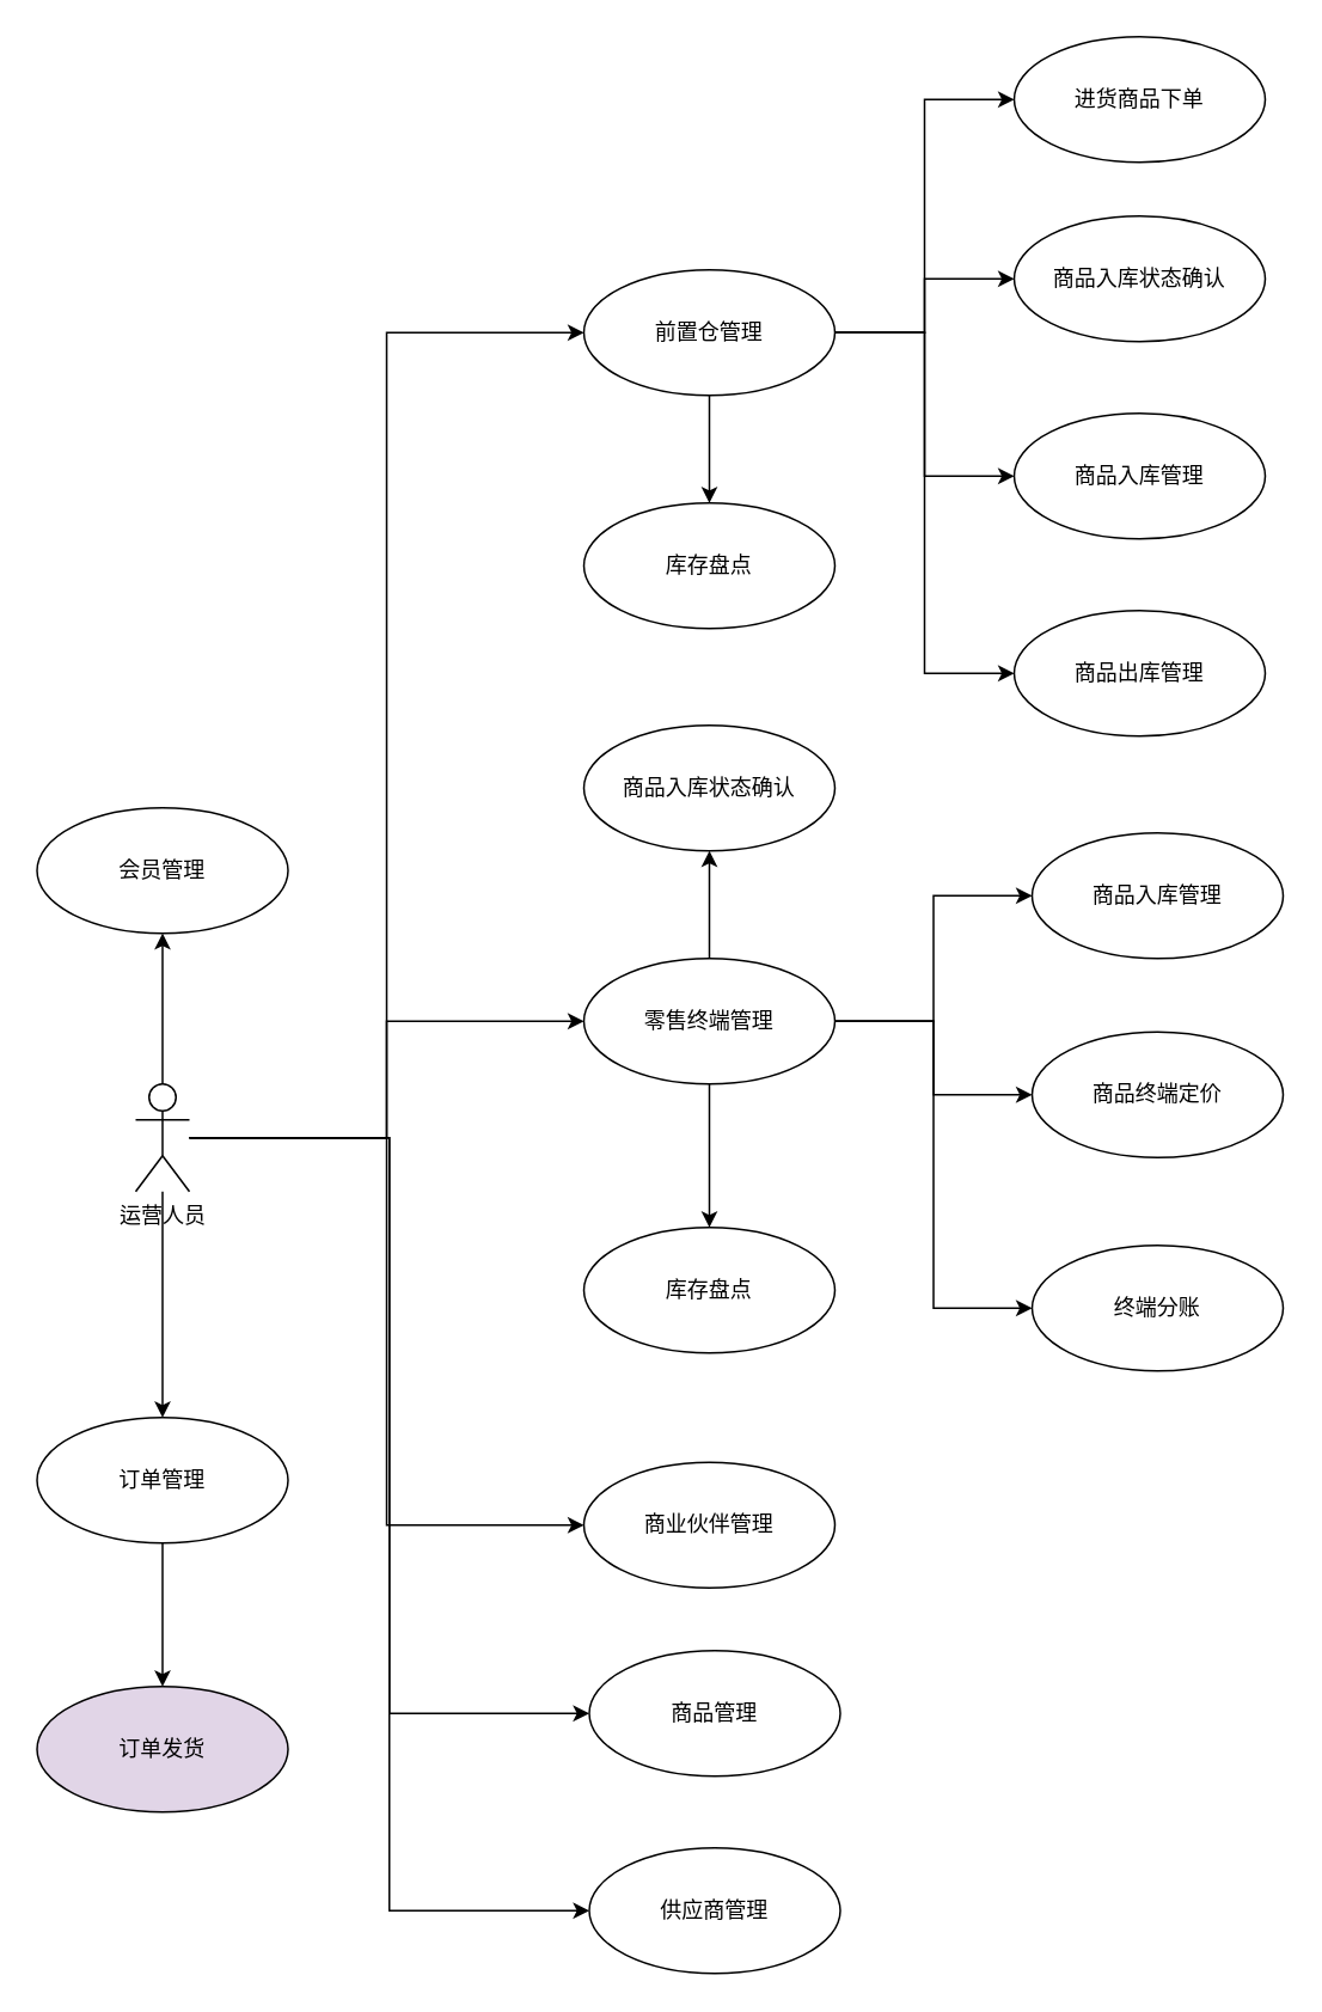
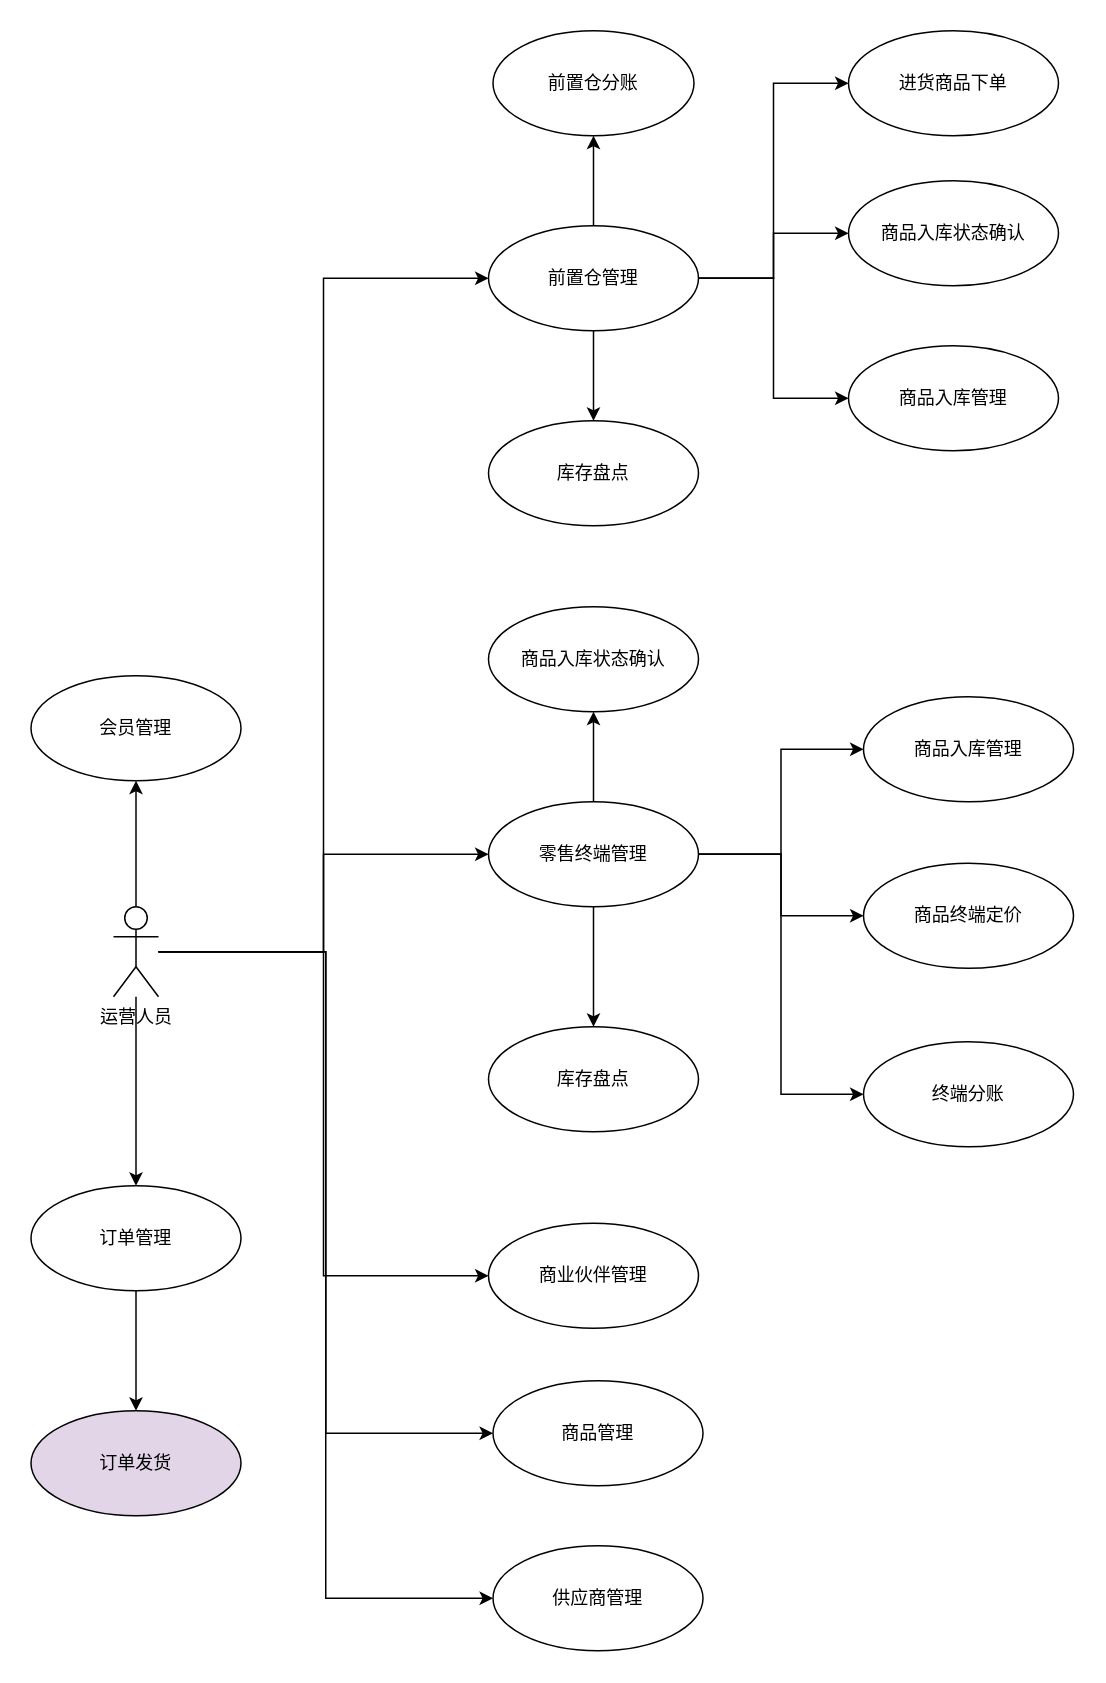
  <mxCell id="0" />
  <mxCell id="1" parent="0" />
  <mxCell id="2" style="edgeStyle=orthogonalEdgeStyle;rounded=0;orthogonalLoop=1;jettySize=auto;html=1;entryX=0;entryY=0.5;entryDx=0;entryDy=0;" edge="1" parent="1" source="9" target="22"><mxGeometry relative="1" as="geometry" /></mxCell>
  <mxCell id="3" style="edgeStyle=orthogonalEdgeStyle;rounded=0;orthogonalLoop=1;jettySize=auto;html=1;entryX=0;entryY=0.5;entryDx=0;entryDy=0;" edge="1" parent="1" source="9" target="15"><mxGeometry relative="1" as="geometry" /></mxCell>
  <mxCell id="4" style="edgeStyle=orthogonalEdgeStyle;rounded=0;orthogonalLoop=1;jettySize=auto;html=1;entryX=0;entryY=0.5;entryDx=0;entryDy=0;" edge="1" parent="1" source="9" target="23"><mxGeometry relative="1" as="geometry" /></mxCell>
  <mxCell id="5" style="edgeStyle=orthogonalEdgeStyle;rounded=0;orthogonalLoop=1;jettySize=auto;html=1;entryX=0;entryY=0.5;entryDx=0;entryDy=0;" edge="1" parent="1" source="9" target="24"><mxGeometry relative="1" as="geometry" /></mxCell>
  <mxCell id="6" style="edgeStyle=orthogonalEdgeStyle;rounded=0;orthogonalLoop=1;jettySize=auto;html=1;entryX=0;entryY=0.5;entryDx=0;entryDy=0;" edge="1" parent="1" source="9" target="31"><mxGeometry relative="1" as="geometry" /></mxCell>
  <mxCell id="7" style="edgeStyle=orthogonalEdgeStyle;rounded=0;orthogonalLoop=1;jettySize=auto;html=1;entryX=0.5;entryY=1;entryDx=0;entryDy=0;" edge="1" parent="1" source="9" target="36"><mxGeometry relative="1" as="geometry" /></mxCell>
  <mxCell id="8" style="edgeStyle=orthogonalEdgeStyle;rounded=0;orthogonalLoop=1;jettySize=auto;html=1;" edge="1" parent="1" source="9" target="38"><mxGeometry relative="1" as="geometry" /></mxCell>
  <mxCell id="9" value="运营人员" style="shape=umlActor;verticalLabelPosition=bottom;verticalAlign=top;html=1;outlineConnect=0;" vertex="1" parent="1"><mxGeometry x="75" y="604" width="30" height="60" as="geometry" /></mxCell>
  <mxCell id="10" style="edgeStyle=orthogonalEdgeStyle;rounded=0;orthogonalLoop=1;jettySize=auto;html=1;" edge="1" parent="1" source="15" target="26"><mxGeometry relative="1" as="geometry" /></mxCell>
  <mxCell id="11" style="edgeStyle=orthogonalEdgeStyle;rounded=0;orthogonalLoop=1;jettySize=auto;html=1;entryX=0;entryY=0.5;entryDx=0;entryDy=0;" edge="1" parent="1" source="15" target="27"><mxGeometry relative="1" as="geometry" /></mxCell>
  <mxCell id="12" style="edgeStyle=orthogonalEdgeStyle;rounded=0;orthogonalLoop=1;jettySize=auto;html=1;entryX=0;entryY=0.5;entryDx=0;entryDy=0;" edge="1" parent="1" source="15" target="34"><mxGeometry relative="1" as="geometry" /></mxCell>
  <mxCell id="13" style="edgeStyle=orthogonalEdgeStyle;rounded=0;orthogonalLoop=1;jettySize=auto;html=1;" edge="1" parent="1" source="15" target="35"><mxGeometry relative="1" as="geometry" /></mxCell>
  <mxCell id="14" style="edgeStyle=orthogonalEdgeStyle;rounded=0;orthogonalLoop=1;jettySize=auto;html=1;entryX=0.5;entryY=1;entryDx=0;entryDy=0;" edge="1" parent="1" source="15" target="30"><mxGeometry relative="1" as="geometry" /></mxCell>
  <mxCell id="15" value="零售终端管理" style="ellipse;whiteSpace=wrap;html=1;" vertex="1" parent="1"><mxGeometry x="325" y="534" width="140" height="70" as="geometry" /></mxCell>
  <mxCell id="16" style="edgeStyle=orthogonalEdgeStyle;rounded=0;orthogonalLoop=1;jettySize=auto;html=1;entryX=0;entryY=0.5;entryDx=0;entryDy=0;" edge="1" parent="1" source="22" target="25"><mxGeometry relative="1" as="geometry" /></mxCell>
- <mxCell id="17" style="edgeStyle=orthogonalEdgeStyle;rounded=0;orthogonalLoop=1;jettySize=auto;html=1;entryX=0;entryY=0.5;entryDx=0;entryDy=0;" edge="1" parent="1" source="22" target="28"><mxGeometry relative="1" as="geometry" /></mxCell>
  <mxCell id="18" style="edgeStyle=orthogonalEdgeStyle;rounded=0;orthogonalLoop=1;jettySize=auto;html=1;entryX=0;entryY=0.5;entryDx=0;entryDy=0;" edge="1" parent="1" source="22" target="29"><mxGeometry relative="1" as="geometry" /></mxCell>
  <mxCell id="19" style="edgeStyle=orthogonalEdgeStyle;rounded=0;orthogonalLoop=1;jettySize=auto;html=1;entryX=0;entryY=0.5;entryDx=0;entryDy=0;" edge="1" parent="1" source="22" target="32"><mxGeometry relative="1" as="geometry" /></mxCell>
  <mxCell id="20" style="edgeStyle=orthogonalEdgeStyle;rounded=0;orthogonalLoop=1;jettySize=auto;html=1;entryX=0.5;entryY=0;entryDx=0;entryDy=0;" edge="1" parent="1" source="22" target="33"><mxGeometry relative="1" as="geometry" /></mxCell>
+ <mxCell id="21" style="edgeStyle=orthogonalEdgeStyle;rounded=0;orthogonalLoop=1;jettySize=auto;html=1;entryX=0.5;entryY=1;entryDx=0;entryDy=0;" edge="1" parent="1" source="22" target="40"><mxGeometry relative="1" as="geometry" /></mxCell>
  <mxCell id="22" value="前置仓管理" style="ellipse;whiteSpace=wrap;html=1;" vertex="1" parent="1"><mxGeometry x="325" y="150" width="140" height="70" as="geometry" /></mxCell>
  <mxCell id="23" value="商业伙伴管理" style="ellipse;whiteSpace=wrap;html=1;" vertex="1" parent="1"><mxGeometry x="325" y="815" width="140" height="70" as="geometry" /></mxCell>
  <mxCell id="24" value="商品管理" style="ellipse;whiteSpace=wrap;html=1;" vertex="1" parent="1"><mxGeometry x="328" y="920" width="140" height="70" as="geometry" /></mxCell>
  <mxCell id="25" value="商品入库管理" style="ellipse;whiteSpace=wrap;html=1;" vertex="1" parent="1"><mxGeometry x="565" y="230" width="140" height="70" as="geometry" /></mxCell>
  <mxCell id="26" value="商品入库管理" style="ellipse;whiteSpace=wrap;html=1;" vertex="1" parent="1"><mxGeometry x="575" y="464" width="140" height="70" as="geometry" /></mxCell>
  <mxCell id="27" value="商品终端定价" style="ellipse;whiteSpace=wrap;html=1;" vertex="1" parent="1"><mxGeometry x="575" y="575" width="140" height="70" as="geometry" /></mxCell>
- <mxCell id="28" value="商品出库管理" style="ellipse;whiteSpace=wrap;html=1;" vertex="1" parent="1"><mxGeometry x="565" y="340" width="140" height="70" as="geometry" /></mxCell>
  <mxCell id="29" value="商品入库状态确认" style="ellipse;whiteSpace=wrap;html=1;" vertex="1" parent="1"><mxGeometry x="565" y="120" width="140" height="70" as="geometry" /></mxCell>
  <mxCell id="30" value="商品入库状态确认" style="ellipse;whiteSpace=wrap;html=1;" vertex="1" parent="1"><mxGeometry x="325" y="404" width="140" height="70" as="geometry" /></mxCell>
  <mxCell id="31" value="供应商管理" style="ellipse;whiteSpace=wrap;html=1;" vertex="1" parent="1"><mxGeometry x="328" y="1030" width="140" height="70" as="geometry" /></mxCell>
  <mxCell id="32" value="进货商品下单" style="ellipse;whiteSpace=wrap;html=1;" vertex="1" parent="1"><mxGeometry x="565" y="20" width="140" height="70" as="geometry" /></mxCell>
  <mxCell id="33" value="库存盘点" style="ellipse;whiteSpace=wrap;html=1;" vertex="1" parent="1"><mxGeometry x="325" y="280" width="140" height="70" as="geometry" /></mxCell>
  <mxCell id="34" value="终端分账" style="ellipse;whiteSpace=wrap;html=1;" vertex="1" parent="1"><mxGeometry x="575" y="694" width="140" height="70" as="geometry" /></mxCell>
  <mxCell id="35" value="库存盘点" style="ellipse;whiteSpace=wrap;html=1;" vertex="1" parent="1"><mxGeometry x="325" y="684" width="140" height="70" as="geometry" /></mxCell>
  <mxCell id="36" value="会员管理" style="ellipse;whiteSpace=wrap;html=1;" vertex="1" parent="1"><mxGeometry x="20" y="450" width="140" height="70" as="geometry" /></mxCell>
  <mxCell id="37" style="edgeStyle=orthogonalEdgeStyle;rounded=0;orthogonalLoop=1;jettySize=auto;html=1;" edge="1" parent="1" source="38" target="39"><mxGeometry relative="1" as="geometry" /></mxCell>
  <mxCell id="38" value="订单管理" style="ellipse;whiteSpace=wrap;html=1;" vertex="1" parent="1"><mxGeometry x="20" y="790" width="140" height="70" as="geometry" /></mxCell>
  <mxCell id="39" value="订单发货" style="ellipse;whiteSpace=wrap;html=1;fillColor=#e1d5e7;" vertex="1" parent="1"><mxGeometry x="20" y="940" width="140" height="70" as="geometry" /></mxCell>
+ <mxCell id="40" value="前置仓分账" style="ellipse;whiteSpace=wrap;html=1;" vertex="1" parent="1"><mxGeometry x="328" y="20" width="134" height="70" as="geometry" /></mxCell>
